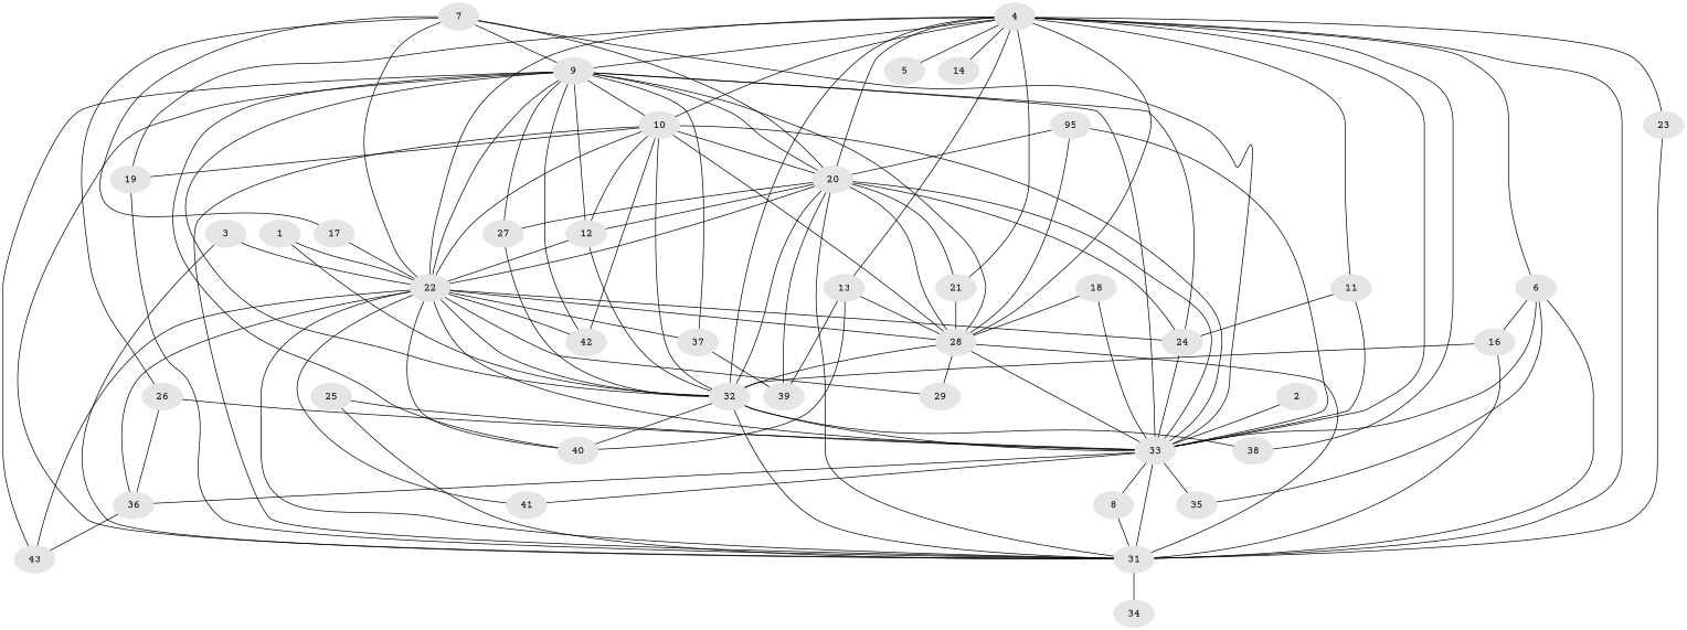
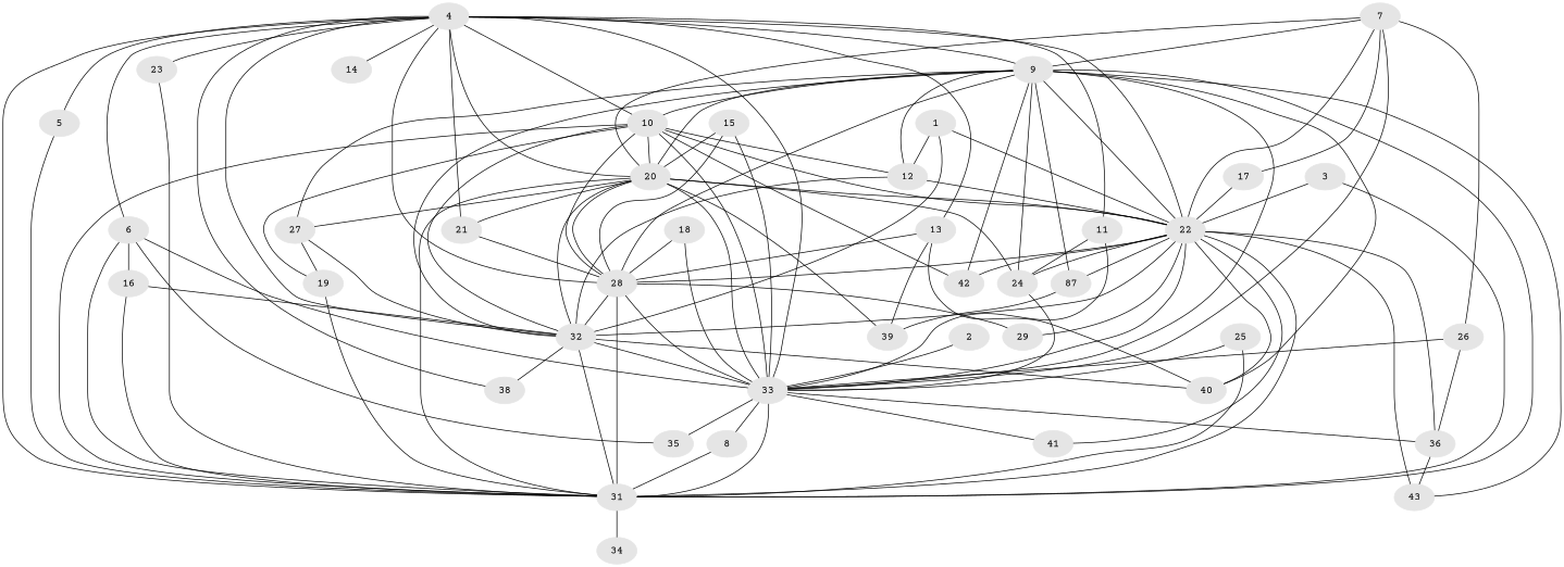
  graph {
    fontname="Courier Prime"
    node [color=gray90 fontname="Courier Prime" style=filled]
    edge [fontname="Courier Prime" weight=1.0]
    1
    12
    22
    32
    33
    31
    28
    42
    24
-   37
+   37 [label=87]
    40
    43
    29
    36
    41
    38
    2
    35
    8
    3
    34
    4
    5
    6
    9
    10
    11
    13
    14
    19
    20
    21
    23
    16
    27
    39
    7
    17
    26
-   15 [label=95]
+   15
    18
    25
-   20 -- 12
+   1 -- 12
    1 -- 22
    1 -- 32
    12 -- 22
    12 -- 32
    22 -- 32
    22 -- 33 [weight=3.0]
    22 -- 31
    22 -- 28
    22 -- 42
    22 -- 24
    22 -- 37 [weight=2.0]
    22 -- 40
    22 -- 43 [weight=2.0]
    22 -- 29
    22 -- 36 [weight=2.0]
    22 -- 41
    32 -- 33 [weight=2.0]
    32 -- 40
    32 -- 38
    33 -- 36
    33 -- 41
    33 -- 35 [weight=2.0]
    33 -- 8 [weight=2.0]
    31 -- 32
    31 -- 33 [weight=4.0]
    31 -- 34
    28 -- 32 [weight=2.0]
    28 -- 33 [weight=2.0]
    28 -- 31
    28 -- 29
    24 -- 33
    37 -- 39
    36 -- 43
    2 -- 33 [weight=2.0]
    8 -- 31
    3 -- 22
    3 -- 31
    4 -- 22
    4 -- 32
    4 -- 33 [weight=3.0]
    4 -- 31
    4 -- 28
    4 -- 38
    4 -- 5
    4 -- 6
    4 -- 9
    4 -- 10
    4 -- 11
    4 -- 13
    4 -- 14
-   4 -- 19
+   27 -- 19
    4 -- 20 [weight=2.0]
    4 -- 21
    4 -- 23
+   5 -- 31
    6 -- 33
    6 -- 31
    6 -- 35
    6 -- 16
    9 -- 12
    9 -- 22 [weight=2.0]
    9 -- 32
    9 -- 33 [weight=2.0]
    9 -- 31
    9 -- 28
    9 -- 42
    9 -- 24
    9 -- 37
    9 -- 40
    9 -- 43
    9 -- 10
    9 -- 20 [weight=2.0]
    9 -- 27
    10 -- 12
    10 -- 22
    10 -- 32 [weight=2.0]
    10 -- 33 [weight=3.0]
    10 -- 31
    10 -- 28 [weight=2.0]
    10 -- 42
    10 -- 19
    10 -- 20
    11 -- 33
    11 -- 24
    13 -- 28
    13 -- 40
    13 -- 39
    19 -- 31
    20 -- 22
    20 -- 32
    20 -- 33 [weight=3.0]
    20 -- 31
    20 -- 28
    20 -- 24
    20 -- 21
    20 -- 27
    20 -- 39
    21 -- 28 [weight=2.0]
    23 -- 31
    16 -- 32
    16 -- 31
    27 -- 32
    7 -- 22
    7 -- 33
    7 -- 9
    7 -- 20
    7 -- 17
    7 -- 26
    17 -- 22 [weight=2.0]
    26 -- 33
    26 -- 36
    15 -- 33
    15 -- 28
    15 -- 20
    18 -- 33
    18 -- 28
    25 -- 33
    25 -- 31
  }
